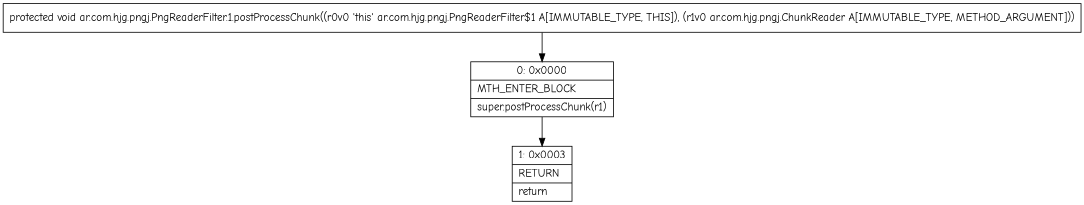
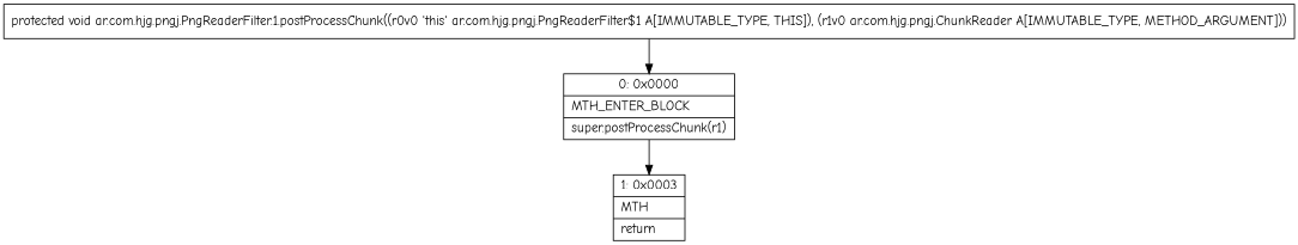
  digraph {
    fontname="Comic Neue"
    node [shape=record fontname="Comic Neue"]
    edge [fontname="Comic Neue"]
    n1 [label="{0\:\ 0x0000|MTH_ENTER_BLOCK\l|super.postProcessChunk(r1)\l}"]
-   n2 [label="{1\:\ 0x0003|RETURN\l|return\l}"]
+   n2 [label="{1\:\ 0x0003|MTH\l|return\l}"]
    n3 [label="{protected void ar.com.hjg.pngj.PngReaderFilter.1.postProcessChunk((r0v0 'this' ar.com.hjg.pngj.PngReaderFilter$1 A[IMMUTABLE_TYPE, THIS]), (r1v0 ar.com.hjg.pngj.ChunkReader A[IMMUTABLE_TYPE, METHOD_ARGUMENT])) }"]
    n1 -> n2
    n3 -> n1
  }
